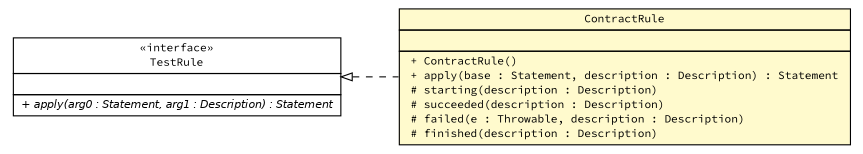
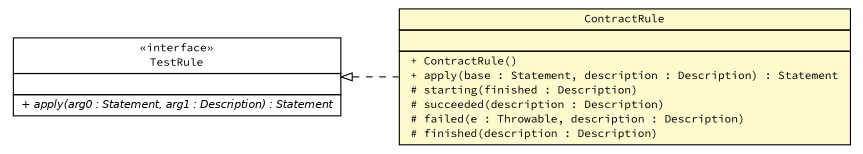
  digraph {
    nodesep=0.25
    ranksep=0.5
    rankdir=LR
    fontname="Source Code Pro"
    node [fontcolor=black fontname="Source Code Pro" fontsize=10.0 shape=plaintext]
-   n1 [label=<<table title="top.infra.test.contract.ContractRule" border="0" cellborder="1" cellspacing="0" cellpadding="2" port="p" bgcolor="lemonChiffon" href="./ContractRule.html"> 		<tr><td><table border="0" cellspacing="0" cellpadding="1"> <tr><td align="center" balign="center"> ContractRule </td></tr> 		</table></td></tr> 		<tr><td><table border="0" cellspacing="0" cellpadding="1"> <tr><td align="left" balign="left">  </td></tr> 		</table></td></tr> 		<tr><td><table border="0" cellspacing="0" cellpadding="1"> <tr><td align="left" balign="left"> + ContractRule() </td></tr> <tr><td align="left" balign="left"> + apply(base : Statement, description : Description) : Statement </td></tr> <tr><td align="left" balign="left"> # starting(description : Description) </td></tr> <tr><td align="left" balign="left"> # succeeded(description : Description) </td></tr> <tr><td align="left" balign="left"> # failed(e : Throwable, description : Description) </td></tr> <tr><td align="left" balign="left"> # finished(description : Description) </td></tr> 		</table></td></tr> 		</table>>]
+   n1 [label=<<table title="top.infra.test.contract.ContractRule" border="0" cellborder="1" cellspacing="0" cellpadding="2" port="p" bgcolor="lemonChiffon" href="./ContractRule.html"> 		<tr><td><table border="0" cellspacing="0" cellpadding="1"> <tr><td align="center" balign="center"> ContractRule </td></tr> 		</table></td></tr> 		<tr><td><table border="0" cellspacing="0" cellpadding="1"> <tr><td align="left" balign="left">  </td></tr> 		</table></td></tr> 		<tr><td><table border="0" cellspacing="0" cellpadding="1"> <tr><td align="left" balign="left"> + ContractRule() </td></tr> <tr><td align="left" balign="left"> + apply(base : Statement, description : Description) : Statement </td></tr> <tr><td align="left" balign="left"> # starting(finished : Description) </td></tr> <tr><td align="left" balign="left"> # succeeded(description : Description) </td></tr> <tr><td align="left" balign="left"> # failed(e : Throwable, description : Description) </td></tr> <tr><td align="left" balign="left"> # finished(description : Description) </td></tr> 		</table></td></tr> 		</table>>]
    n2 [label=<<table title="org.junit.rules.TestRule" border="0" cellborder="1" cellspacing="0" cellpadding="2" port="p" href="http://java.sun.com/j2se/1.4.2/docs/api/org/junit/rules/TestRule.html"> 		<tr><td><table border="0" cellspacing="0" cellpadding="1"> <tr><td align="center" balign="center"> &#171;interface&#187; </td></tr> <tr><td align="center" balign="center"> TestRule </td></tr> 		</table></td></tr> 		<tr><td><table border="0" cellspacing="0" cellpadding="1"> <tr><td align="left" balign="left">  </td></tr> 		</table></td></tr> 		<tr><td><table border="0" cellspacing="0" cellpadding="1"> <tr><td align="left" balign="left"><font face="Helvetica-Oblique" point-size="10.0"> + apply(arg0 : Statement, arg1 : Description) : Statement </font></td></tr> 		</table></td></tr> 		</table>>]
    n2 -> n1 [arrowtail=empty dir=back fontname="Source Code Pro" fontsize=10 headport=p labelfontname=Helvetica labelfontsize=10 style=dashed tailport=p]
  }
